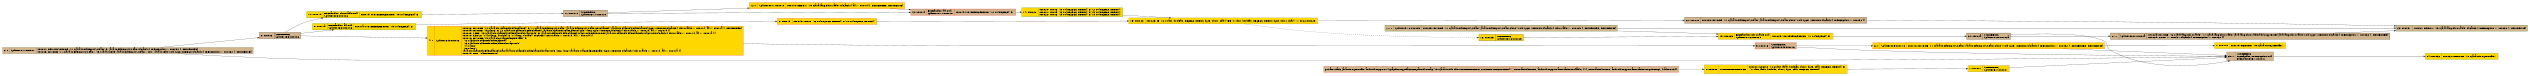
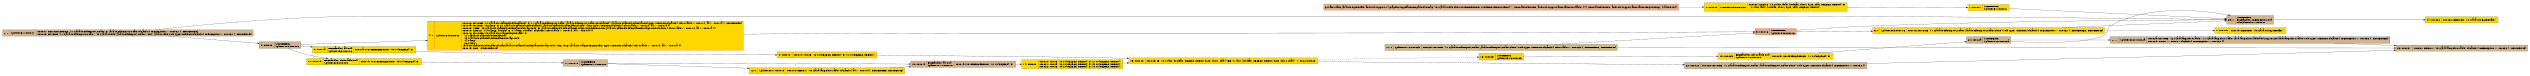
  digraph {
    rankdir=LR
    node [color=gray40 fillcolor=gold shape=record style=filled]
    n1 [label="{0\:\ 0x0000|MTH_ENTER_BLOCK\l|0x0000: CONST  (r0 I:?[int, float, boolean, short, byte, char, OBJECT, ARRAY]) = \l  (0 ?[int, float, boolean, short, byte, char, OBJECT, ARRAY])\l \l}"]
    n2 [label="{1\:\ 0x0001|SYNTHETIC\lSplitter:B:1:0x0001\l}"]
    n3 [fillcolor=tan label="{25\:\ ?|SYNTHETIC\lExcHandler: IOException null\lFileChannel:B:1:0x0001\l}"]
    n4 [fillcolor=tan label="{2\:\ ?|Splitter:B:1:0x0001\l|0x0001: NEW_INSTANCE  (r1 I:java.io.FileInputStream) =  java.io.FileInputStream A[Catch:\{ IOException \-\> 0x0032 \}, TRY_ENTER]\l0x0003: INVOKE  (r1 I:java.io.FileInputStream), (r9 I:java.io.File) java.io.FileInputStream.\<init\>(java.io.File):void type: DIRECT A[Catch:\{ IOException \-\> 0x0032 \}, TRY_LEAVE]\l}"]
    n5 [color=black fillcolor=tan label="{3\:\ 0x0006|SYNTHETIC\lSplitter:B:3:0x0006\l}"]
    n6 [color=darkgreen label="{24\:\ 0x0032|0x0032: RETURN  (r0 I:java.nio.ByteBuffer) \l}"]
    n7 [color=red label="{4\:\ ?|Splitter:B:3:0x0006\l|0x0006: INVOKE  (r2 I:java.nio.channels.FileChannel) = (r1 I:java.io.FileInputStream) java.io.FileInputStream.getChannel():java.nio.channels.FileChannel type: VIRTUAL A[Catch:\{ Throwable \-\> 0x001d, all \-\> 0x001a \}, TRY_ENTER]\l0x000a: INVOKE  (r6 I:long) = (r2 I:java.nio.channels.FileChannel) java.nio.channels.FileChannel.size():long type: VIRTUAL A[Catch:\{ Throwable \-\> 0x001d, all \-\> 0x001a \}]\l0x000e: SGET  (r3 I:java.nio.channels.FileChannel$MapMode) =  java.nio.channels.FileChannel.MapMode.READ_ONLY java.nio.channels.FileChannel$MapMode A[Catch:\{ Throwable \-\> 0x001d, all \-\> 0x001a \}]\l0x0010: CONST  (r4 I:?[long, double]) = (0 ?[long, double]) A[Catch:\{ Throwable \-\> 0x001d, all \-\> 0x001a \}]\l0x0012: INVOKE  (r9 I:java.nio.MappedByteBuffer) = \l  (r2 I:java.nio.channels.FileChannel)\l  (r3 I:java.nio.channels.FileChannel$MapMode)\l  (r4 I:long)\l  (r6 I:long)\l java.nio.channels.FileChannel.map(java.nio.channels.FileChannel$MapMode, long, long):java.nio.MappedByteBuffer type: VIRTUAL A[Catch:\{ Throwable \-\> 0x001d, all \-\> 0x001a \}]\l0x0015: NOP   A[TRY_LEAVE]\l}"]
    n8 [color=darkgreen label="{8\:\ 0x001a|ExcHandler: all null\lSplitter:B:3:0x0006\l|0x001a: MOVE_EXCEPTION  (r9 I:?[OBJECT]) =  \l}"]
    n9 [color=darkgreen label="{10\:\ 0x001d|ExcHandler: Throwable null\lSplitter:B:3:0x0006\l|0x001d: MOVE_EXCEPTION  (r9 I:?[OBJECT]) =  \l}"]
    n10 [color=red fillcolor=tan label="{5\:\ 0x0016|SYNTHETIC\lSplitter:B:5:0x0016\l}"]
    n11 [color=red label="{9\:\ 0x001b|0x001b: MOVE  (r2 I:?[OBJECT, ARRAY]) = (r0 I:?[OBJECT, ARRAY]) \l}"]
    n12 [color=black fillcolor=tan label="{11\:\ 0x001e|SYNTHETIC\lSplitter:B:11:0x001e\l}"]
    n13 [color=red label="{6\:\ ?|Splitter:B:5:0x0016\l|0x0016: INVOKE  (r1 I:java.io.FileInputStream) java.io.FileInputStream.close():void type: VIRTUAL A[Catch:\{ IOException \-\> 0x0032 \}, TRY_ENTER, TRY_LEAVE]\l}"]
    n14 [label="{7\:\ 0x0019|0x0019: RETURN  (r9 I:java.nio.ByteBuffer) \l}"]
    n15 [label="{15\:\ 0x0023|0x0023: IF  (r2 I:?[int, boolean, OBJECT, ARRAY, byte, short, char]) == (0 ?[int, boolean, OBJECT, ARRAY, byte, short, char])  \-\> B:22:0x002e \l}"]
    n16 [color=black label="{16\:\ 0x0025|SYNTHETIC\lSplitter:B:16:0x0025\l}"]
    n17 [color=black fillcolor=tan label="{22\:\ 0x002e|0x002e: INVOKE  (r1 I:java.io.FileInputStream) java.io.FileInputStream.close():void type: VIRTUAL A[Catch:\{ IOException \-\> 0x0032 \}]\l}"]
    n18 [color=red label="{12\:\ ?|Splitter:B:11:0x001e\l|0x001e: THROW  (r9 I:java.lang.Throwable) A[Catch:\{ all \-\> 0x001f \}, TRY_ENTER, TRY_LEAVE]\l}"]
    n19 [color=red fillcolor=tan label="{13\:\ 0x001f|ExcHandler: all null\lSplitter:B:11:0x001e\l|0x001f: MOVE_EXCEPTION  (r2 I:?[OBJECT]) =  \l}"]
    n20 [color=darkgreen label="{14\:\ 0x0020|0x0020: MOVE  (r8 I:?[OBJECT, ARRAY]) = (r2 I:?[OBJECT, ARRAY]) \l0x0021: MOVE  (r2 I:?[OBJECT, ARRAY]) = (r9 I:?[OBJECT, ARRAY]) \l0x0022: MOVE  (r9 I:?[OBJECT, ARRAY]) = (r8 I:?[OBJECT, ARRAY]) \l}"]
    n21 [label="{19\:\ 0x0029|ExcHandler: Throwable null\lSplitter:B:16:0x0025\l|0x0029: MOVE_EXCEPTION  (r1 I:?[OBJECT]) =  \l}"]
    n22 [color=darkgreen fillcolor=tan label="{23\:\ 0x0031|0x0031: THROW  (r9 I:java.lang.Throwable) A[Catch:\{ IOException \-\> 0x0032 \}, TRY_LEAVE]\l}"]
    n23 [color=darkgreen fillcolor=tan label="{17\:\ ?|Splitter:B:16:0x0025\l|0x0025: INVOKE  (r1 I:java.io.FileInputStream) java.io.FileInputStream.close():void type: VIRTUAL A[Catch:\{ Throwable \-\> 0x0029 \}, TRY_ENTER, TRY_LEAVE]\l}"]
    n24 [color=black fillcolor=tan label="{20\:\ 0x002a|SYNTHETIC\lSplitter:B:20:0x002a\l}"]
    n25 [color=black fillcolor=tan label="{21\:\ ?|Splitter:B:20:0x002a\l|0x002a: INVOKE  (r2 I:java.lang.Throwable), (r1 I:java.lang.Throwable) java.lang.Throwable.addSuppressed(java.lang.Throwable):void type: VIRTUAL A[Catch:\{ IOException \-\> 0x0032 \}, TRY_ENTER]\l0x002d: GOTO  \-\> 0x0031 A[Catch:\{ IOException \-\> 0x0032 \}]\l}"]
    n26 [color=red fillcolor=tan label="{private static java.nio.ByteBuffer android.support.v4.graphics.TypefaceCompatUtil.mmap((r9 I:java.io.File A[IMMUTABLE_TYPE, METHOD_ARGUMENT]))  | Annotation[BUILD, android.support.annotation.Nullable, \{\}], Annotation[BUILD, android.support.annotation.RequiresApi, \{value=19\}]\l}"]
    n1 -> n2
    n2 -> n3
    n3 -> n6
    n4 -> n3
    n4 -> n5
    n5 -> n7
    n5 -> n8
    n5 -> n9
    n7 -> n10
    n8 -> n11
    n9 -> n12
    n10 -> n3
    n10 -> n13
    n11 -> n15
    n12 -> n18
    n12 -> n19
    n13 -> n3
    n13 -> n14
    n15 -> n16 [style=dashed]
    n15 -> n17
    n16 -> n21
    n17 -> n22
    n18 -> n19
    n19 -> n20
    n20 -> n15
    n21 -> n24
-   n23 -> n21
+   n23 -> n10
    n23 -> n22
    n24 -> n3
    n24 -> n25
    n25 -> n22
    n26 -> n1
  }
